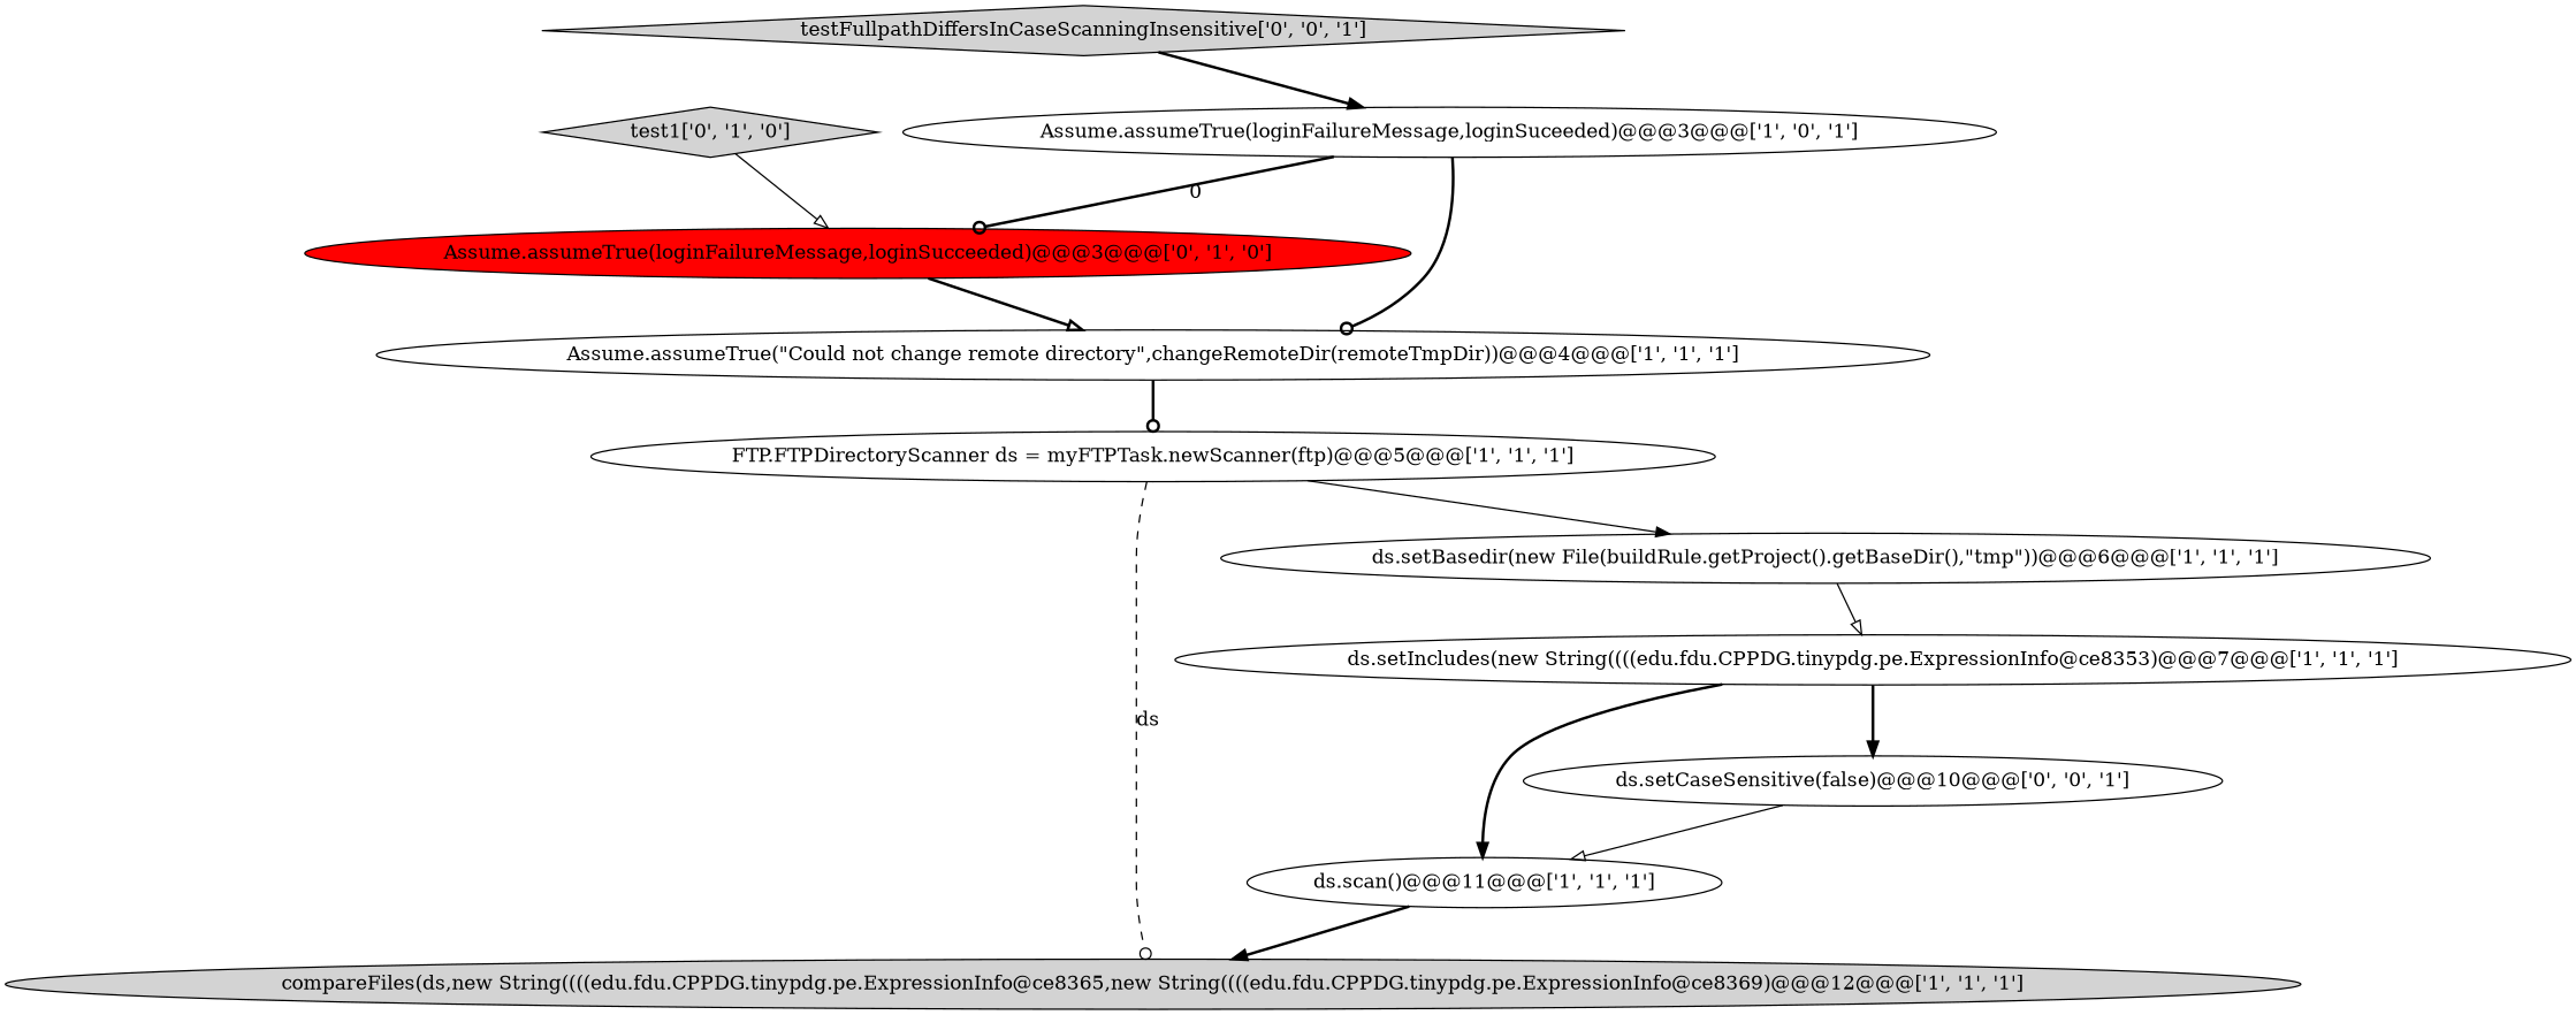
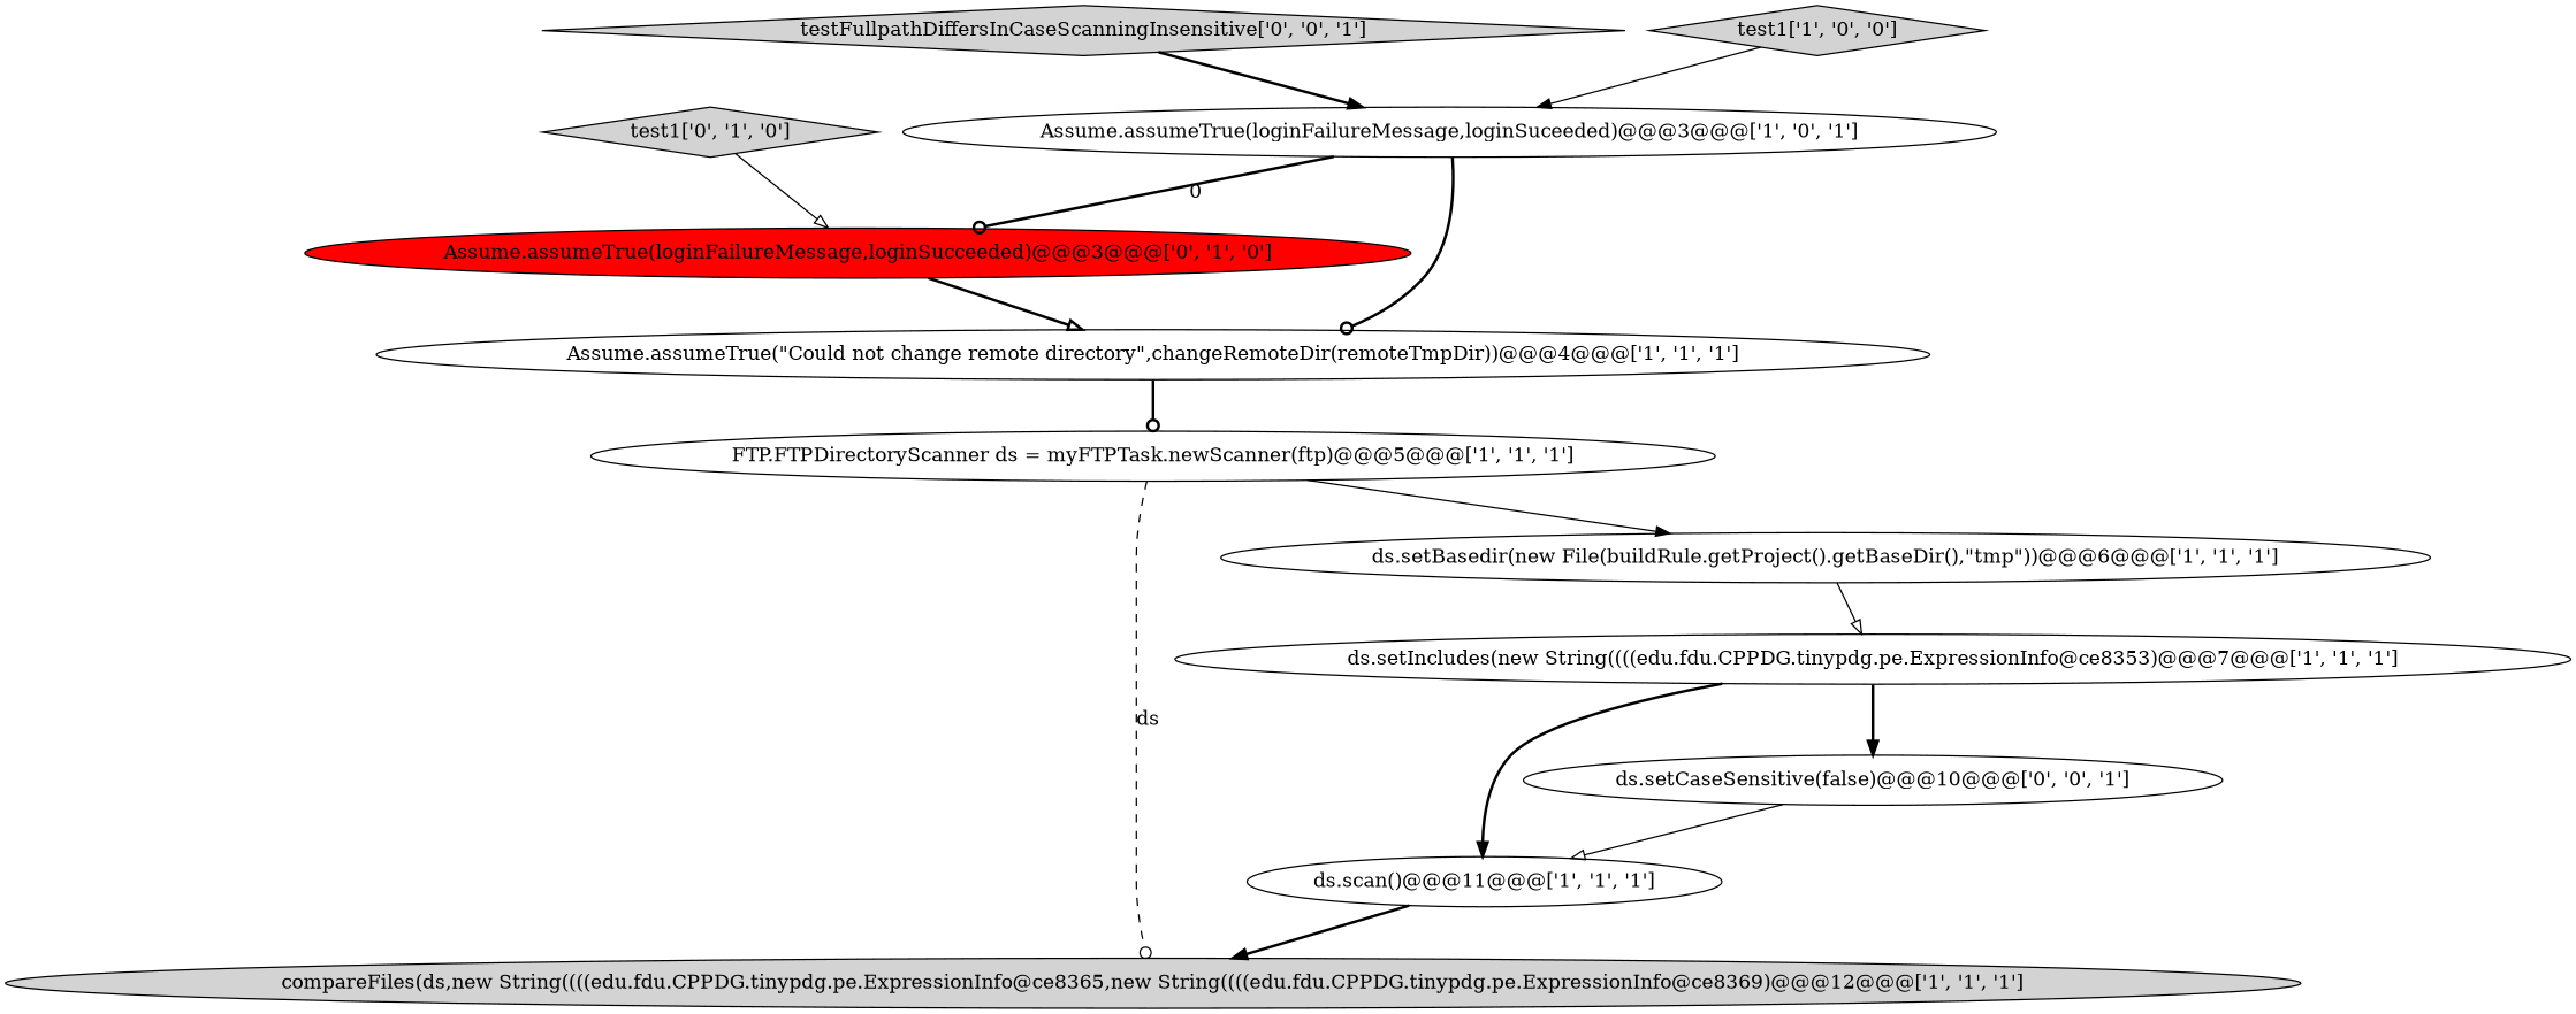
  digraph {
    node [fillcolor=white shape=ellipse style=filled]
    edge [arrowhead=normal style=bold]
    n1 [label="ds.scan()@@@11@@@['1', '1', '1']"]
    n2 [fillcolor=lightgray label="compareFiles(ds,new String((((edu.fdu.CPPDG.tinypdg.pe.ExpressionInfo@ce8365,new String((((edu.fdu.CPPDG.tinypdg.pe.ExpressionInfo@ce8369)@@@12@@@['1', '1', '1']"]
    n3 [fillcolor=lightgray label="test1['0', '1', '0']" shape=diamond]
    n4 [fillcolor=red label="Assume.assumeTrue(loginFailureMessage,loginSucceeded)@@@3@@@['0', '1', '0']"]
    n5 [label="Assume.assumeTrue(\"Could not change remote directory\",changeRemoteDir(remoteTmpDir))@@@4@@@['1', '1', '1']"]
    n6 [label="ds.setCaseSensitive(false)@@@10@@@['0', '0', '1']"]
    n7 [label="FTP.FTPDirectoryScanner ds = myFTPTask.newScanner(ftp)@@@5@@@['1', '1', '1']"]
    n8 [label="ds.setBasedir(new File(buildRule.getProject().getBaseDir(),\"tmp\"))@@@6@@@['1', '1', '1']"]
    n9 [label="ds.setIncludes(new String((((edu.fdu.CPPDG.tinypdg.pe.ExpressionInfo@ce8353)@@@7@@@['1', '1', '1']"]
    n10 [fillcolor=lightgray label="testFullpathDiffersInCaseScanningInsensitive['0', '0', '1']" shape=diamond]
    n11 [label="Assume.assumeTrue(loginFailureMessage,loginSuceeded)@@@3@@@['1', '0', '1']"]
+   n12 [fillcolor=lightgray label="test1['1', '0', '0']" shape=diamond]
    n1 -> n2
    n3 -> n4 [arrowhead=onormal style=solid]
    n4 -> n5 [arrowhead=onormal]
    n5 -> n7 [arrowhead=odot]
    n6 -> n1 [arrowhead=onormal style=solid]
    n7 -> n2 [arrowhead=odot label=ds style=dashed]
    n7 -> n8 [style=solid]
    n8 -> n9 [arrowhead=onormal style=solid]
    n9 -> n1
    n9 -> n6
    n10 -> n11
    n11 -> n4 [arrowhead=odot label=0]
    n11 -> n5 [arrowhead=odot]
+   n12 -> n11 [style=solid]
  }
